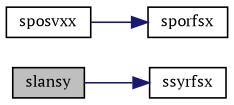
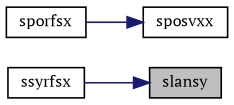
  digraph {
    fontname="PT Serif"
    rankdir=RL
    node [color=black fillcolor=white fontname="PT Serif" fontsize=10 shape=record style=filled]
    edge [color=midnightblue dir=back fontname="PT Serif" fontsize=10 labelfontname=Helvetica labelfontsize=10 style=solid]
    n1 [fillcolor=grey75 fontcolor=black height=0.2 label=slansy width=0.4]
    n2 [height=0.2 label=ssyrfsx width=0.4]
    n3 [height=0.2 label=sporfsx width=0.4]
    n4 [height=0.2 label=sposvxx width=0.4]
-   n2 -> n1
-   n3 -> n4
+   n1 -> n2
+   n4 -> n3
  }
